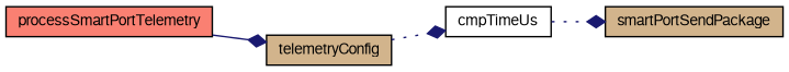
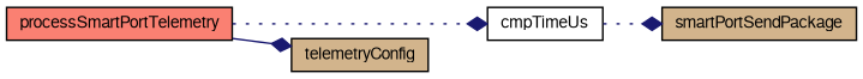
  digraph {
    rankdir=LR
    node [color=black fillcolor=tan fontname=FreeSans fontsize=10 shape=record style=filled]
    edge [arrowhead=diamond color=midnightblue fontname=FreeSans fontsize=10 labelfontname=FreeSans labelfontsize=10 style=dotted]
    n1 [fillcolor=salmon fontcolor=black height=0.2 label=processSmartPortTelemetry width=0.4]
    n2 [fillcolor=white height=0.2 label=cmpTimeUs width=0.4]
    n3 [height=0.2 label=telemetryConfig width=0.4]
    n4 [height=0.2 label=smartPortSendPackage width=0.4]
-   n3 -> n2
+   n1 -> n2
    n1 -> n3 [style=solid]
    n2 -> n4
  }
